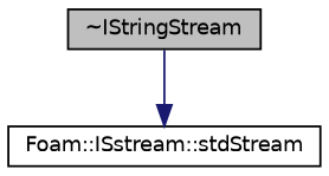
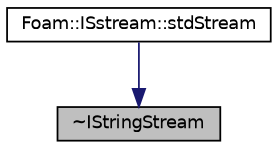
  digraph {
    rankdir=TB
    node [color=black fontname=Helvetica fontsize=10 shape=record]
    n1 [fillcolor=grey75 fontcolor=black height=0.2 label="~IStringStream" style=filled width=0.4]
    n2 [height=0.2 label="Foam::ISstream::stdStream" width=0.4]
-   n1 -> n2 [color=midnightblue fontname=Helvetica fontsize=10 labelfontname=Helvetica labelfontsize=10 style=solid]
+   n2 -> n1 [color=midnightblue fontname=Helvetica fontsize=10 labelfontname=Helvetica labelfontsize=10 style=solid]
  }
